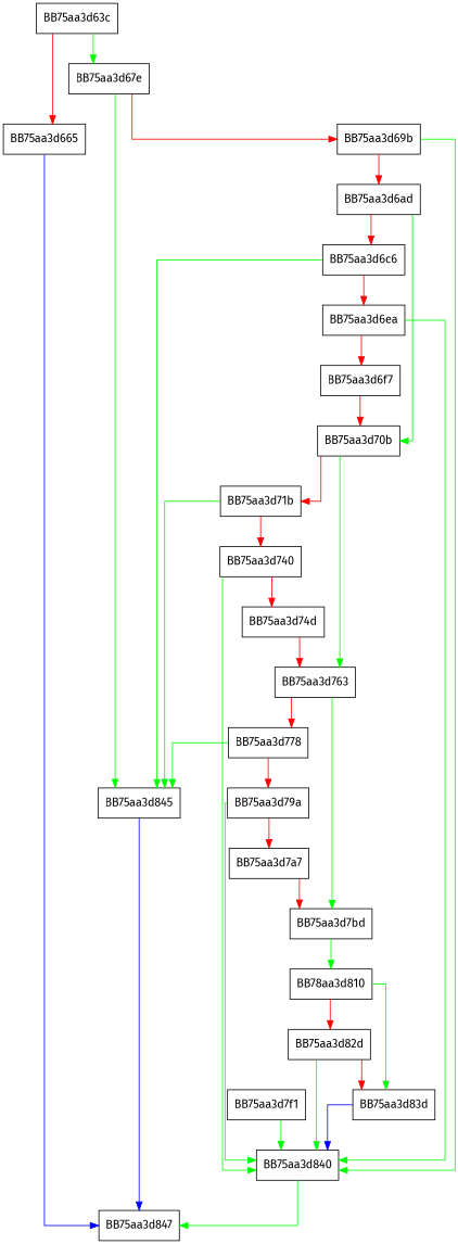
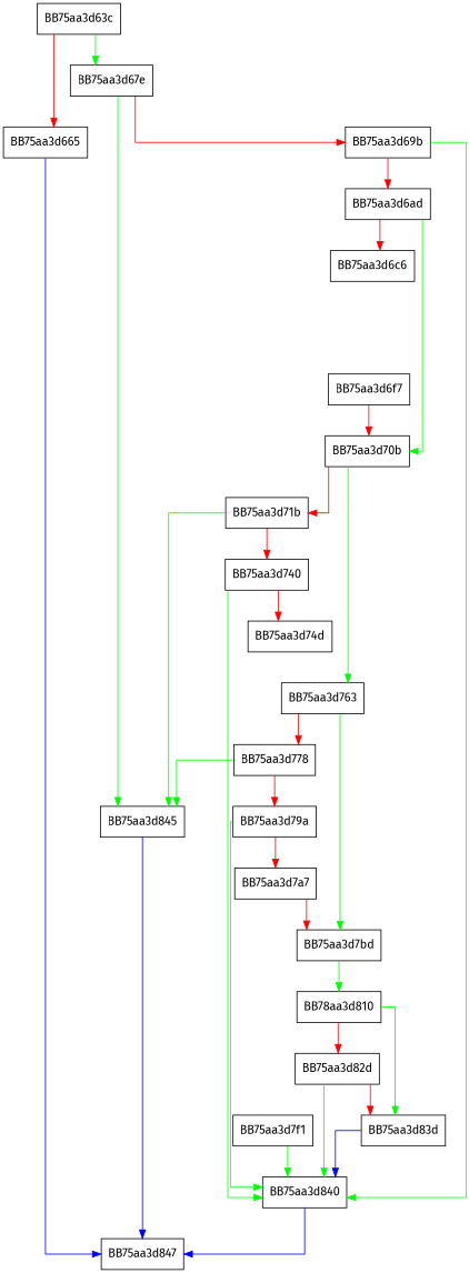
  digraph {
    fontname="Fira Sans"
    splines=ortho
    node [fontname="Fira Sans" shape=box]
    edge [color=red fontname="Fira Sans"]
    BB75aa3d63c
    BB75aa3d67e
    BB75aa3d665
    BB75aa3d845
    BB75aa3d69b
    BB75aa3d847
    BB75aa3d840
    BB75aa3d6ad
    BB75aa3d70b
    BB75aa3d6c6
    BB75aa3d763
    BB75aa3d71b
-   BB75aa3d6ea
    BB75aa3d7bd
    BB75aa3d778
    BB75aa3d740
    BB75aa3d6f7
    n18 [label=BB78aa3d810]
    BB75aa3d79a
    BB75aa3d74d
    BB75aa3d83d
    BB75aa3d82d
    BB75aa3d7a7
    BB75aa3d7f1
    BB75aa3d63c -> BB75aa3d67e [color=green]
    BB75aa3d63c -> BB75aa3d665
    BB75aa3d67e -> BB75aa3d845 [color=green]
    BB75aa3d67e -> BB75aa3d69b
    BB75aa3d665 -> BB75aa3d847 [color=blue]
    BB75aa3d845 -> BB75aa3d847 [color=blue]
    BB75aa3d69b -> BB75aa3d840 [color=green]
    BB75aa3d69b -> BB75aa3d6ad
-   BB75aa3d840 -> BB75aa3d847 [color=green]
+   BB75aa3d840 -> BB75aa3d847 [color=blue]
    BB75aa3d6ad -> BB75aa3d70b [color=green]
    BB75aa3d6ad -> BB75aa3d6c6
    BB75aa3d70b -> BB75aa3d763 [color=green]
    BB75aa3d70b -> BB75aa3d71b
-   BB75aa3d6c6 -> BB75aa3d845 [color=green]
-   BB75aa3d6c6 -> BB75aa3d6ea
    BB75aa3d763 -> BB75aa3d7bd [color=green]
    BB75aa3d763 -> BB75aa3d778
    BB75aa3d71b -> BB75aa3d845 [color=green]
    BB75aa3d71b -> BB75aa3d740
-   BB75aa3d6ea -> BB75aa3d840 [color=green]
-   BB75aa3d6ea -> BB75aa3d6f7
    BB75aa3d7bd -> n18 [color=green]
    BB75aa3d778 -> BB75aa3d845 [color=green]
    BB75aa3d778 -> BB75aa3d79a
    BB75aa3d740 -> BB75aa3d840 [color=green]
    BB75aa3d740 -> BB75aa3d74d
    BB75aa3d6f7 -> BB75aa3d70b
    n18 -> BB75aa3d83d [color=green]
    n18 -> BB75aa3d82d
    BB75aa3d79a -> BB75aa3d840 [color=green]
    BB75aa3d79a -> BB75aa3d7a7
-   BB75aa3d74d -> BB75aa3d763
    BB75aa3d83d -> BB75aa3d840 [color=blue]
    BB75aa3d82d -> BB75aa3d840 [color=green]
    BB75aa3d82d -> BB75aa3d83d
    BB75aa3d7a7 -> BB75aa3d7bd
    BB75aa3d7f1 -> BB75aa3d840 [color=green]
  }
